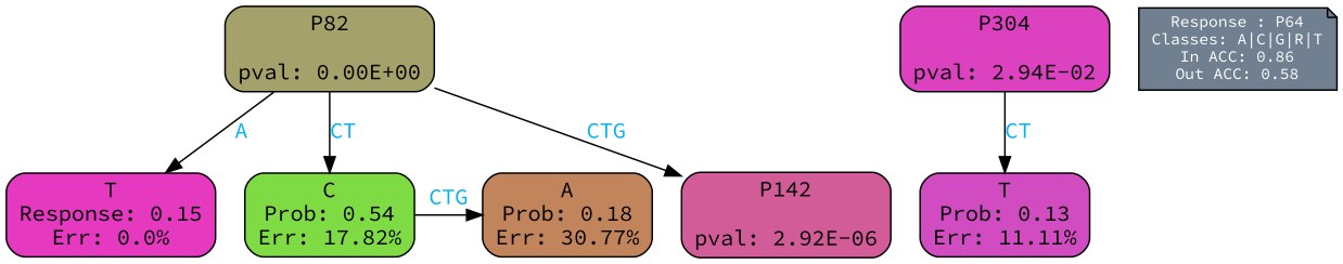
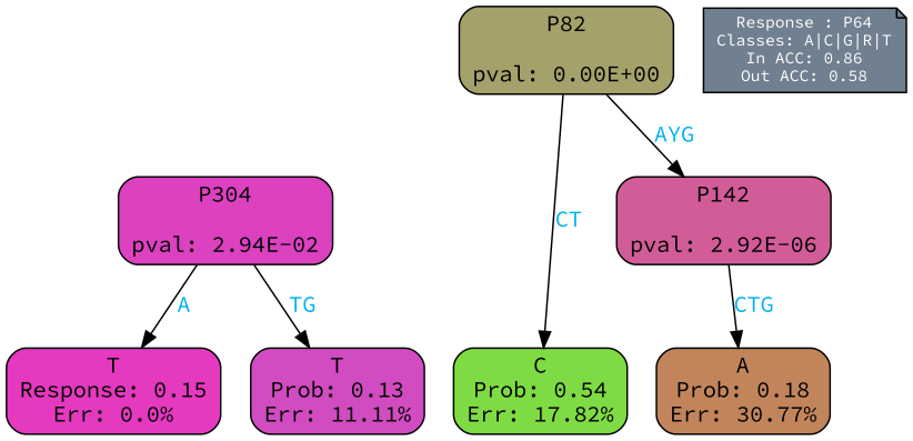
  digraph {
    fontname="Source Code Pro"
    ranksep=equally
    splines=polylines
    node [color=black fontname="Source Code Pro" shape=box style="filled, rounded"]
    edge [fontcolor=deepskyblue2 fontname="Source Code Pro"]
    n1 [fillcolor="#e539c0" label="T\nResponse: 0.15\nErr: 0.0%"]
    n2 [fillcolor="#d14cc0" label="T\nProb: 0.13\nErr: 11.11%"]
    n3 [fillcolor="#c2855b" label="A\nProb: 0.18\nErr: 30.77%"]
    n4 [fillcolor="#7fdb43" label="C\nProb: 0.54\nErr: 17.82%"]
    n5 [align=left fillcolor=slategray fontcolor=white fontsize=10 label="Response : P64\nClasses: A|C|G|R|T\nIn ACC: 0.86\nOut ACC: 0.58\n" shape=note style=filled]
    n6 [fillcolor="#a5a16a" label="P82\n\npval: 0.00E+00"]
    n7 [fillcolor="#d25c98" label="P142\n\npval: 2.92E-06"]
    n8 [fillcolor="#dc41c0" label="P304\n\npval: 2.94E-02"]
    subgraph sub_1 {
      rank=same
      n1
      n2
      n3
      n4
    }
    subgraph sub_2 {
      rank=same
      n5
      n6
    }
    n6 -> n4 [label=CT]
-   n6 -> n7 [label=CTG]
-   n4 -> n3 [label=CTG]
-   n6 -> n1 [label=A]
-   n8 -> n2 [label=CT]
+   n6 -> n7 [label=AYG]
+   n7 -> n3 [label=CTG]
+   n8 -> n1 [label=A]
+   n8 -> n2 [label=TG]
  }
